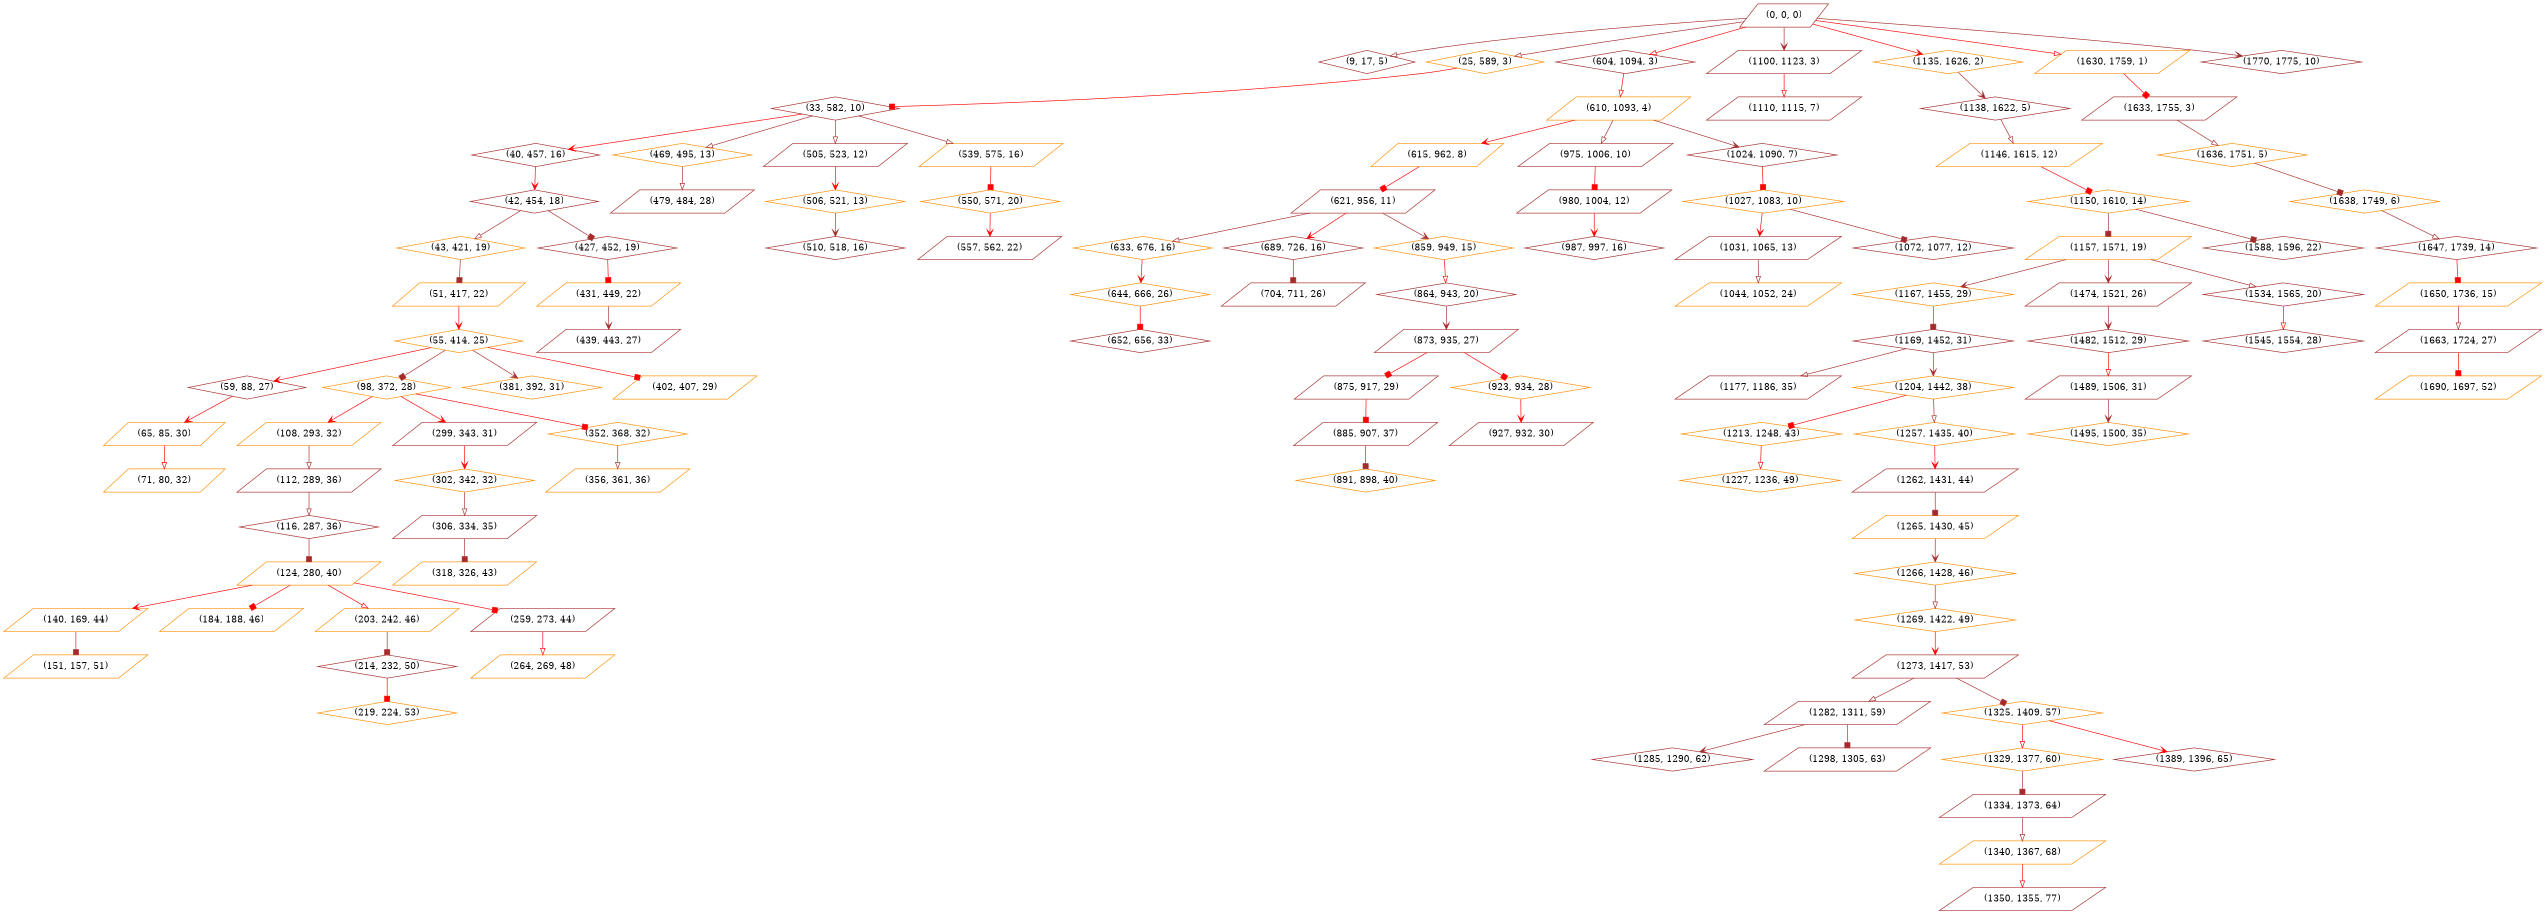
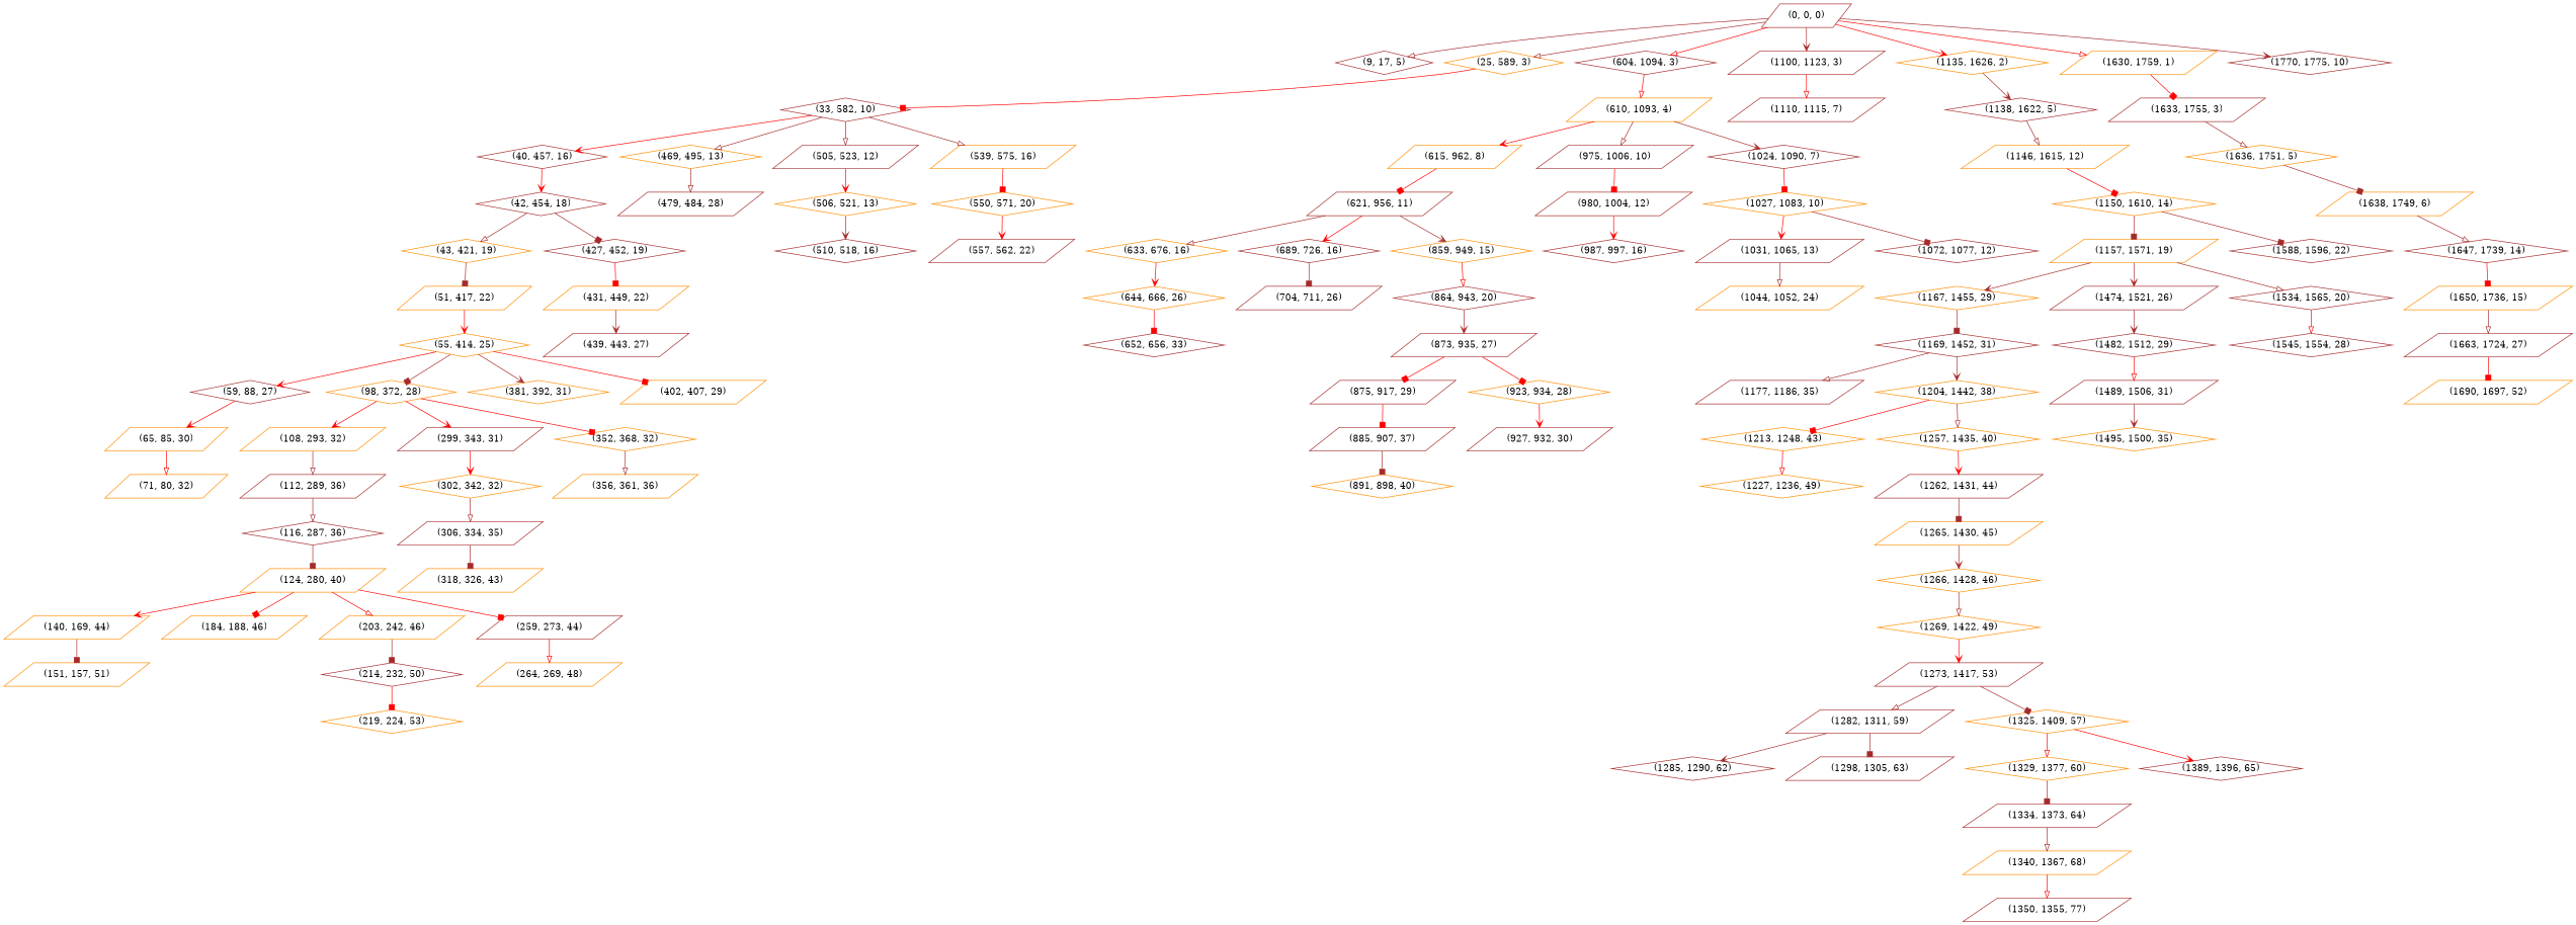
  digraph {
    node [color=brown shape=parallelogram]
    edge [arrowhead=box color=brown]
    "(9, 17, 5)" [shape=diamond]
    "(0, 0, 0)"
    "(25, 589, 3)" [color=darkorange shape=diamond]
    "(604, 1094, 3)" [shape=diamond]
    "(1100, 1123, 3)"
    "(1135, 1626, 2)" [color=darkorange shape=diamond]
    "(1630, 1759, 1)" [color=darkorange]
    "(1770, 1775, 10)" [shape=diamond]
    "(33, 582, 10)" [shape=diamond]
    "(610, 1093, 4)" [color=darkorange]
    "(1110, 1115, 7)"
    "(1138, 1622, 5)" [shape=diamond]
    "(1633, 1755, 3)"
    "(40, 457, 16)" [shape=diamond]
    "(469, 495, 13)" [color=darkorange shape=diamond]
    "(505, 523, 12)"
    "(539, 575, 16)" [color=darkorange]
    "(42, 454, 18)" [shape=diamond]
    n19 [label="(479, 484, 28)"]
    "(506, 521, 13)" [color=darkorange shape=diamond]
    "(550, 571, 20)" [color=darkorange shape=diamond]
    "(43, 421, 19)" [color=darkorange shape=diamond]
    "(427, 452, 19)" [shape=diamond]
    "(51, 417, 22)" [color=darkorange]
    "(431, 449, 22)" [color=darkorange]
    "(55, 414, 25)" [color=darkorange shape=diamond]
    "(59, 88, 27)" [shape=diamond]
    "(98, 372, 28)" [color=darkorange shape=diamond]
    "(381, 392, 31)" [color=darkorange shape=diamond]
    "(402, 407, 29)" [color=darkorange]
    "(65, 85, 30)" [color=darkorange]
    "(108, 293, 32)" [color=darkorange]
    "(299, 343, 31)"
    "(352, 368, 32)" [color=darkorange shape=diamond]
    "(71, 80, 32)" [color=darkorange]
    n36 [label="(112, 289, 36)"]
    "(302, 342, 32)" [color=darkorange shape=diamond]
    "(356, 361, 36)" [color=darkorange]
    "(116, 287, 36)" [shape=diamond]
    "(124, 280, 40)" [color=darkorange]
    "(140, 169, 44)" [color=darkorange]
    "(184, 188, 46)" [color=darkorange]
    "(203, 242, 46)" [color=darkorange]
    "(259, 273, 44)"
    "(151, 157, 51)" [color=darkorange]
    "(214, 232, 50)" [shape=diamond]
    "(264, 269, 48)" [color=darkorange]
    "(219, 224, 53)" [color=darkorange shape=diamond]
    "(306, 334, 35)"
    "(318, 326, 43)" [color=darkorange]
    "(439, 443, 27)"
    "(510, 518, 16)" [shape=diamond]
    "(557, 562, 22)"
    "(615, 962, 8)" [color=darkorange]
    "(975, 1006, 10)"
    "(1024, 1090, 7)" [shape=diamond]
    "(621, 956, 11)"
    "(980, 1004, 12)"
    "(1027, 1083, 10)" [color=darkorange shape=diamond]
    "(633, 676, 16)" [color=darkorange shape=diamond]
    "(689, 726, 16)" [shape=diamond]
    "(859, 949, 15)" [color=darkorange shape=diamond]
    "(644, 666, 26)" [color=darkorange shape=diamond]
    "(704, 711, 26)"
    "(864, 943, 20)" [shape=diamond]
    "(652, 656, 33)" [shape=diamond]
    "(873, 935, 27)"
    "(875, 917, 29)"
    "(923, 934, 28)" [color=darkorange shape=diamond]
    "(885, 907, 37)"
    "(927, 932, 30)"
    "(891, 898, 40)" [color=darkorange shape=diamond]
    "(987, 997, 16)" [shape=diamond]
    "(1031, 1065, 13)"
    "(1072, 1077, 12)" [shape=diamond]
    "(1044, 1052, 24)" [color=darkorange]
    "(1146, 1615, 12)" [color=darkorange]
    "(1150, 1610, 14)" [color=darkorange shape=diamond]
    "(1157, 1571, 19)" [color=darkorange]
    "(1588, 1596, 22)" [shape=diamond]
    "(1167, 1455, 29)" [color=darkorange shape=diamond]
    "(1474, 1521, 26)"
    "(1534, 1565, 20)" [shape=diamond]
    "(1169, 1452, 31)" [shape=diamond]
    "(1482, 1512, 29)" [shape=diamond]
    "(1545, 1554, 28)" [shape=diamond]
    "(1177, 1186, 35)"
    "(1204, 1442, 38)" [color=darkorange shape=diamond]
    "(1213, 1248, 43)" [color=darkorange shape=diamond]
    "(1257, 1435, 40)" [color=darkorange shape=diamond]
    "(1227, 1236, 49)" [color=darkorange shape=diamond]
    "(1262, 1431, 44)"
    "(1265, 1430, 45)" [color=darkorange]
    "(1266, 1428, 46)" [color=darkorange shape=diamond]
    "(1269, 1422, 49)" [color=darkorange shape=diamond]
    "(1273, 1417, 53)"
    "(1282, 1311, 59)"
    "(1325, 1409, 57)" [color=darkorange shape=diamond]
    "(1285, 1290, 62)" [shape=diamond]
    "(1298, 1305, 63)"
    "(1329, 1377, 60)" [color=darkorange shape=diamond]
    "(1389, 1396, 65)" [shape=diamond]
    "(1334, 1373, 64)"
    "(1340, 1367, 68)" [color=darkorange]
    "(1350, 1355, 77)"
    "(1489, 1506, 31)"
    "(1495, 1500, 35)" [color=darkorange shape=diamond]
    "(1636, 1751, 5)" [color=darkorange shape=diamond]
-   "(1638, 1749, 6)" [color=darkorange shape=diamond]
+   "(1638, 1749, 6)" [color=darkorange]
    "(1647, 1739, 14)" [shape=diamond]
    "(1650, 1736, 15)" [color=darkorange]
    "(1663, 1724, 27)"
    "(1690, 1697, 52)" [color=darkorange]
    "(0, 0, 0)" -> "(9, 17, 5)" [arrowhead=onormal]
    "(0, 0, 0)" -> "(25, 589, 3)" [arrowhead=onormal]
    "(0, 0, 0)" -> "(604, 1094, 3)" [arrowhead=onormal color=red]
    "(0, 0, 0)" -> "(1100, 1123, 3)" [arrowhead=vee]
    "(0, 0, 0)" -> "(1135, 1626, 2)" [arrowhead=vee color=red]
    "(0, 0, 0)" -> "(1630, 1759, 1)" [arrowhead=onormal color=red]
    "(0, 0, 0)" -> "(1770, 1775, 10)" [arrowhead=vee]
    "(25, 589, 3)" -> "(33, 582, 10)" [color=red]
    "(604, 1094, 3)" -> "(610, 1093, 4)" [arrowhead=onormal color=red]
    "(1100, 1123, 3)" -> "(1110, 1115, 7)" [arrowhead=onormal color=red]
    "(1135, 1626, 2)" -> "(1138, 1622, 5)" [arrowhead=vee]
    "(1630, 1759, 1)" -> "(1633, 1755, 3)" [color=red]
    "(33, 582, 10)" -> "(40, 457, 16)" [arrowhead=vee color=red]
    "(33, 582, 10)" -> "(469, 495, 13)" [arrowhead=onormal]
    "(33, 582, 10)" -> "(505, 523, 12)" [arrowhead=onormal]
    "(33, 582, 10)" -> "(539, 575, 16)" [arrowhead=onormal]
    "(610, 1093, 4)" -> "(615, 962, 8)" [arrowhead=vee color=red]
    "(610, 1093, 4)" -> "(975, 1006, 10)" [arrowhead=onormal]
    "(610, 1093, 4)" -> "(1024, 1090, 7)" [arrowhead=vee]
    "(1138, 1622, 5)" -> "(1146, 1615, 12)" [arrowhead=onormal]
    "(1633, 1755, 3)" -> "(1636, 1751, 5)" [arrowhead=onormal]
    "(40, 457, 16)" -> "(42, 454, 18)" [arrowhead=vee color=red]
    "(469, 495, 13)" -> n19 [arrowhead=onormal]
    "(505, 523, 12)" -> "(506, 521, 13)" [arrowhead=vee color=red]
    "(539, 575, 16)" -> "(550, 571, 20)" [color=red]
    "(42, 454, 18)" -> "(43, 421, 19)" [arrowhead=onormal]
    "(42, 454, 18)" -> "(427, 452, 19)"
    "(506, 521, 13)" -> "(510, 518, 16)" [arrowhead=vee]
    "(550, 571, 20)" -> "(557, 562, 22)" [arrowhead=vee color=red]
    "(43, 421, 19)" -> "(51, 417, 22)"
    "(427, 452, 19)" -> "(431, 449, 22)" [color=red]
    "(51, 417, 22)" -> "(55, 414, 25)" [arrowhead=vee color=red]
    "(431, 449, 22)" -> "(439, 443, 27)" [arrowhead=vee]
    "(55, 414, 25)" -> "(59, 88, 27)" [arrowhead=vee color=red]
    "(55, 414, 25)" -> "(98, 372, 28)"
    "(55, 414, 25)" -> "(381, 392, 31)" [arrowhead=vee]
    "(55, 414, 25)" -> "(402, 407, 29)" [color=red]
    "(59, 88, 27)" -> "(65, 85, 30)" [arrowhead=vee color=red]
    "(98, 372, 28)" -> "(108, 293, 32)" [arrowhead=vee color=red]
    "(98, 372, 28)" -> "(299, 343, 31)" [arrowhead=vee color=red]
    "(98, 372, 28)" -> "(352, 368, 32)" [color=red]
    "(65, 85, 30)" -> "(71, 80, 32)" [arrowhead=onormal color=red]
    "(108, 293, 32)" -> n36 [arrowhead=onormal]
    "(299, 343, 31)" -> "(302, 342, 32)" [arrowhead=vee color=red]
    "(352, 368, 32)" -> "(356, 361, 36)" [arrowhead=onormal]
    n36 -> "(116, 287, 36)" [arrowhead=onormal]
    "(302, 342, 32)" -> "(306, 334, 35)" [arrowhead=onormal]
    "(116, 287, 36)" -> "(124, 280, 40)"
    "(124, 280, 40)" -> "(140, 169, 44)" [arrowhead=vee color=red]
    "(124, 280, 40)" -> "(184, 188, 46)" [color=red]
    "(124, 280, 40)" -> "(203, 242, 46)" [arrowhead=onormal color=red]
    "(124, 280, 40)" -> "(259, 273, 44)" [color=red]
    "(140, 169, 44)" -> "(151, 157, 51)"
    "(203, 242, 46)" -> "(214, 232, 50)"
    "(259, 273, 44)" -> "(264, 269, 48)" [arrowhead=onormal color=red]
    "(214, 232, 50)" -> "(219, 224, 53)" [color=red]
    "(306, 334, 35)" -> "(318, 326, 43)"
    "(615, 962, 8)" -> "(621, 956, 11)" [color=red]
    "(975, 1006, 10)" -> "(980, 1004, 12)" [color=red]
    "(1024, 1090, 7)" -> "(1027, 1083, 10)" [color=red]
    "(621, 956, 11)" -> "(633, 676, 16)" [arrowhead=onormal]
    "(621, 956, 11)" -> "(689, 726, 16)" [arrowhead=vee color=red]
    "(621, 956, 11)" -> "(859, 949, 15)" [arrowhead=vee]
    "(980, 1004, 12)" -> "(987, 997, 16)" [arrowhead=vee color=red]
    "(1027, 1083, 10)" -> "(1031, 1065, 13)" [arrowhead=vee color=red]
    "(1027, 1083, 10)" -> "(1072, 1077, 12)"
    "(633, 676, 16)" -> "(644, 666, 26)" [arrowhead=vee color=red]
    "(689, 726, 16)" -> "(704, 711, 26)"
    "(859, 949, 15)" -> "(864, 943, 20)" [arrowhead=onormal color=red]
    "(644, 666, 26)" -> "(652, 656, 33)" [color=red]
    "(864, 943, 20)" -> "(873, 935, 27)" [arrowhead=vee]
    "(873, 935, 27)" -> "(875, 917, 29)" [color=red]
    "(873, 935, 27)" -> "(923, 934, 28)" [color=red]
    "(875, 917, 29)" -> "(885, 907, 37)" [color=red]
    "(923, 934, 28)" -> "(927, 932, 30)" [arrowhead=vee color=red]
    "(885, 907, 37)" -> "(891, 898, 40)"
    "(1031, 1065, 13)" -> "(1044, 1052, 24)" [arrowhead=onormal]
    "(1146, 1615, 12)" -> "(1150, 1610, 14)" [color=red]
    "(1150, 1610, 14)" -> "(1157, 1571, 19)"
    "(1150, 1610, 14)" -> "(1588, 1596, 22)"
    "(1157, 1571, 19)" -> "(1167, 1455, 29)" [arrowhead=vee]
    "(1157, 1571, 19)" -> "(1474, 1521, 26)" [arrowhead=vee]
    "(1157, 1571, 19)" -> "(1534, 1565, 20)" [arrowhead=onormal]
    "(1167, 1455, 29)" -> "(1169, 1452, 31)"
    "(1474, 1521, 26)" -> "(1482, 1512, 29)" [arrowhead=vee]
    "(1534, 1565, 20)" -> "(1545, 1554, 28)" [arrowhead=onormal color=red]
    "(1169, 1452, 31)" -> "(1177, 1186, 35)" [arrowhead=onormal]
    "(1169, 1452, 31)" -> "(1204, 1442, 38)" [arrowhead=vee]
    "(1482, 1512, 29)" -> "(1489, 1506, 31)" [arrowhead=onormal color=red]
    "(1204, 1442, 38)" -> "(1213, 1248, 43)" [color=red]
    "(1204, 1442, 38)" -> "(1257, 1435, 40)" [arrowhead=onormal]
    "(1213, 1248, 43)" -> "(1227, 1236, 49)" [arrowhead=onormal color=red]
    "(1257, 1435, 40)" -> "(1262, 1431, 44)" [arrowhead=vee color=red]
    "(1262, 1431, 44)" -> "(1265, 1430, 45)"
    "(1265, 1430, 45)" -> "(1266, 1428, 46)" [arrowhead=vee]
    "(1266, 1428, 46)" -> "(1269, 1422, 49)" [arrowhead=onormal]
    "(1269, 1422, 49)" -> "(1273, 1417, 53)" [arrowhead=vee color=red]
    "(1273, 1417, 53)" -> "(1282, 1311, 59)" [arrowhead=onormal]
    "(1273, 1417, 53)" -> "(1325, 1409, 57)"
    "(1282, 1311, 59)" -> "(1285, 1290, 62)" [arrowhead=vee]
    "(1282, 1311, 59)" -> "(1298, 1305, 63)"
    "(1325, 1409, 57)" -> "(1329, 1377, 60)" [arrowhead=onormal color=red]
    "(1325, 1409, 57)" -> "(1389, 1396, 65)" [arrowhead=vee color=red]
    "(1329, 1377, 60)" -> "(1334, 1373, 64)"
    "(1334, 1373, 64)" -> "(1340, 1367, 68)" [arrowhead=onormal]
    "(1340, 1367, 68)" -> "(1350, 1355, 77)" [arrowhead=onormal color=red]
    "(1489, 1506, 31)" -> "(1495, 1500, 35)" [arrowhead=vee]
    "(1636, 1751, 5)" -> "(1638, 1749, 6)"
    "(1638, 1749, 6)" -> "(1647, 1739, 14)" [arrowhead=onormal]
    "(1647, 1739, 14)" -> "(1650, 1736, 15)" [color=red]
    "(1650, 1736, 15)" -> "(1663, 1724, 27)" [arrowhead=onormal]
    "(1663, 1724, 27)" -> "(1690, 1697, 52)" [color=red]
  }
